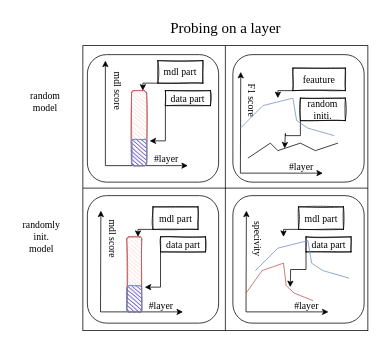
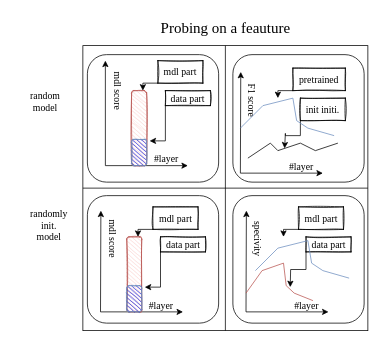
  <mxCell id="0" />
  <mxCell id="1" parent="0" />
  <mxCell id="2" value="" style="group" vertex="1" connectable="0" parent="1"><mxGeometry x="20" y="20" width="470" height="420" as="geometry" /></mxCell>
  <mxCell id="3" value="" style="whiteSpace=wrap;html=1;aspect=fixed;" vertex="1" parent="2"><mxGeometry x="90" y="40" width="380" height="380" as="geometry" /></mxCell>
  <mxCell id="4" value="" style="endArrow=none;html=1;rounded=0;entryX=0.5;entryY=0;entryDx=0;entryDy=0;exitX=0.5;exitY=1;exitDx=0;exitDy=0;" edge="1" parent="2" source="3" target="3"><mxGeometry width="50" height="50" relative="1" as="geometry"><mxPoint x="190" y="280" as="sourcePoint" /><mxPoint x="240" y="230" as="targetPoint" /></mxGeometry></mxCell>
  <mxCell id="5" value="" style="endArrow=none;html=1;rounded=0;exitX=0;exitY=0.5;exitDx=0;exitDy=0;entryX=1;entryY=0.5;entryDx=0;entryDy=0;" edge="1" parent="2" source="3" target="3"><mxGeometry width="50" height="50" relative="1" as="geometry"><mxPoint x="190" y="280" as="sourcePoint" /><mxPoint x="240" y="230" as="targetPoint" /></mxGeometry></mxCell>
  <mxCell id="6" value="" style="rounded=1;whiteSpace=wrap;html=1;" vertex="1" parent="2"><mxGeometry x="96" y="52" width="175" height="170" as="geometry" /></mxCell>
  <mxCell id="7" value="" style="rounded=1;whiteSpace=wrap;html=1;" vertex="1" parent="2"><mxGeometry x="96" y="240" width="175" height="170" as="geometry" /></mxCell>
- <mxCell id="8" value="Probing on a layer" style="text;html=1;strokeColor=none;fillColor=none;align=center;verticalAlign=middle;whiteSpace=wrap;rounded=0;fontSize=20;fontFamily=Comic Sans MS;" vertex="1" parent="2"><mxGeometry x="157.5" width="245" height="30" as="geometry" /></mxCell>
+ <mxCell id="8" value="Probing on a feauture" style="text;html=1;strokeColor=none;fillColor=none;align=center;verticalAlign=middle;whiteSpace=wrap;rounded=0;fontSize=20;fontFamily=Comic Sans MS;" vertex="1" parent="2"><mxGeometry x="157.5" width="245" height="30" as="geometry" /></mxCell>
  <mxCell id="9" value="" style="group" vertex="1" connectable="0" parent="2"><mxGeometry x="120" y="60" width="140" height="140" as="geometry" /></mxCell>
  <mxCell id="10" value="" style="endArrow=classic;html=1;rounded=0;fontFamily=Comic Sans MS;fontSize=20;entryX=0.137;entryY=0.047;entryDx=0;entryDy=0;entryPerimeter=0;" edge="1" parent="9" target="6"><mxGeometry width="50" height="50" relative="1" as="geometry"><mxPoint y="140" as="sourcePoint" /><mxPoint x="50" y="112" as="targetPoint" /></mxGeometry></mxCell>
  <mxCell id="11" value="&lt;font style=&quot;font-size: 13px&quot;&gt;mdl score&lt;/font&gt;" style="edgeLabel;html=1;align=center;verticalAlign=middle;resizable=0;points=[];fontSize=20;fontFamily=Comic Sans MS;rotation=90;" vertex="1" connectable="0" parent="10"><mxGeometry x="-0.2" y="-1" relative="1" as="geometry"><mxPoint x="19" y="-44" as="offset" /></mxGeometry></mxCell>
  <mxCell id="12" value="" style="endArrow=classic;html=1;rounded=0;fontFamily=Comic Sans MS;fontSize=20;" edge="1" parent="9"><mxGeometry width="50" height="50" relative="1" as="geometry"><mxPoint y="140" as="sourcePoint" /><mxPoint x="110" y="140" as="targetPoint" /></mxGeometry></mxCell>
  <mxCell id="13" value="#layer" style="edgeLabel;html=1;align=center;verticalAlign=middle;resizable=0;points=[];fontSize=13;fontFamily=Comic Sans MS;" vertex="1" connectable="0" parent="12"><mxGeometry x="-0.436" relative="1" as="geometry"><mxPoint x="49" y="-10" as="offset" /></mxGeometry></mxCell>
  <mxCell id="14" value="" style="rounded=1;whiteSpace=wrap;html=1;fontFamily=Comic Sans MS;fontSize=13;rotation=90;sketch=1;fillColor=#f8cecc;strokeColor=#b85450;" vertex="1" parent="9"><mxGeometry x="-5" y="80" width="100" height="20" as="geometry" /></mxCell>
  <mxCell id="15" value="" style="rounded=1;whiteSpace=wrap;html=1;fontFamily=Comic Sans MS;fontSize=13;rotation=90;sketch=1;fillColor=#0000CC;strokeColor=#6c8ebf;strokeWidth=1;" vertex="1" parent="9"><mxGeometry x="27.5" y="112.5" width="35" height="20" as="geometry" /></mxCell>
  <mxCell id="16" value="mdl part" style="text;html=1;strokeColor=default;fillColor=none;align=center;verticalAlign=middle;whiteSpace=wrap;rounded=0;sketch=1;fontFamily=Comic Sans MS;fontSize=13;" vertex="1" parent="9"><mxGeometry x="70" width="60" height="30" as="geometry" /></mxCell>
  <mxCell id="17" value="data part" style="text;html=1;strokeColor=default;fillColor=none;align=center;verticalAlign=middle;whiteSpace=wrap;rounded=0;sketch=1;fontFamily=Comic Sans MS;fontSize=13;" vertex="1" parent="9"><mxGeometry x="80" y="40" width="60" height="20" as="geometry" /></mxCell>
  <mxCell id="18" style="edgeStyle=orthogonalEdgeStyle;rounded=0;orthogonalLoop=1;jettySize=auto;html=1;exitX=0;exitY=1;exitDx=0;exitDy=0;entryX=0;entryY=0.25;entryDx=0;entryDy=0;fontFamily=Comic Sans MS;fontSize=13;" edge="1" parent="9" source="16" target="14"><mxGeometry relative="1" as="geometry" /></mxCell>
  <mxCell id="19" style="edgeStyle=orthogonalEdgeStyle;rounded=0;orthogonalLoop=1;jettySize=auto;html=1;exitX=0;exitY=1;exitDx=0;exitDy=0;entryX=0.67;entryY=-0.2;entryDx=0;entryDy=0;entryPerimeter=0;fontFamily=Comic Sans MS;fontSize=13;" edge="1" parent="9" source="17" target="14"><mxGeometry relative="1" as="geometry" /></mxCell>
  <mxCell id="20" value="" style="group" vertex="1" connectable="0" parent="2"><mxGeometry x="113.5" y="255" width="140" height="140" as="geometry" /></mxCell>
  <mxCell id="21" value="" style="endArrow=classic;html=1;rounded=0;fontFamily=Comic Sans MS;fontSize=20;" edge="1" parent="20"><mxGeometry width="50" height="50" relative="1" as="geometry"><mxPoint y="140" as="sourcePoint" /><mxPoint x="0.5" y="5" as="targetPoint" /></mxGeometry></mxCell>
  <mxCell id="22" value="&lt;font style=&quot;font-size: 13px&quot;&gt;mdl score&lt;/font&gt;" style="edgeLabel;html=1;align=center;verticalAlign=middle;resizable=0;points=[];fontSize=20;fontFamily=Comic Sans MS;rotation=90;" vertex="1" connectable="0" parent="21"><mxGeometry x="-0.2" y="-1" relative="1" as="geometry"><mxPoint x="19" y="-44" as="offset" /></mxGeometry></mxCell>
  <mxCell id="23" value="" style="endArrow=classic;html=1;rounded=0;fontFamily=Comic Sans MS;fontSize=20;" edge="1" parent="20"><mxGeometry width="50" height="50" relative="1" as="geometry"><mxPoint y="140" as="sourcePoint" /><mxPoint x="110" y="140" as="targetPoint" /></mxGeometry></mxCell>
  <mxCell id="24" value="#layer" style="edgeLabel;html=1;align=center;verticalAlign=middle;resizable=0;points=[];fontSize=13;fontFamily=Comic Sans MS;" vertex="1" connectable="0" parent="23"><mxGeometry x="-0.436" relative="1" as="geometry"><mxPoint x="49" y="-10" as="offset" /></mxGeometry></mxCell>
  <mxCell id="25" value="" style="rounded=1;whiteSpace=wrap;html=1;fontFamily=Comic Sans MS;fontSize=13;rotation=90;sketch=1;fillColor=#f8cecc;strokeColor=#b85450;" vertex="1" parent="20"><mxGeometry x="-5" y="80" width="100" height="20" as="geometry" /></mxCell>
  <mxCell id="26" value="" style="rounded=1;whiteSpace=wrap;html=1;fontFamily=Comic Sans MS;fontSize=13;rotation=90;sketch=1;fillColor=#0000CC;strokeColor=#6c8ebf;strokeWidth=1;" vertex="1" parent="20"><mxGeometry x="27.5" y="112.5" width="35" height="20" as="geometry" /></mxCell>
  <mxCell id="27" value="mdl part" style="text;html=1;strokeColor=default;fillColor=none;align=center;verticalAlign=middle;whiteSpace=wrap;rounded=0;sketch=1;fontFamily=Comic Sans MS;fontSize=13;" vertex="1" parent="20"><mxGeometry x="70" width="60" height="30" as="geometry" /></mxCell>
  <mxCell id="28" value="data part" style="text;html=1;strokeColor=default;fillColor=none;align=center;verticalAlign=middle;whiteSpace=wrap;rounded=0;sketch=1;fontFamily=Comic Sans MS;fontSize=13;" vertex="1" parent="20"><mxGeometry x="80" y="40" width="60" height="20" as="geometry" /></mxCell>
  <mxCell id="29" style="edgeStyle=orthogonalEdgeStyle;rounded=0;orthogonalLoop=1;jettySize=auto;html=1;exitX=0;exitY=1;exitDx=0;exitDy=0;entryX=0;entryY=0.25;entryDx=0;entryDy=0;fontFamily=Comic Sans MS;fontSize=13;" edge="1" parent="20" source="27" target="25"><mxGeometry relative="1" as="geometry" /></mxCell>
  <mxCell id="30" style="edgeStyle=orthogonalEdgeStyle;rounded=0;orthogonalLoop=1;jettySize=auto;html=1;exitX=0;exitY=1;exitDx=0;exitDy=0;entryX=0.67;entryY=-0.2;entryDx=0;entryDy=0;entryPerimeter=0;fontFamily=Comic Sans MS;fontSize=13;" edge="1" parent="20" source="28" target="25"><mxGeometry relative="1" as="geometry" /></mxCell>
  <mxCell id="31" value="random model" style="text;html=1;strokeColor=none;fillColor=none;align=center;verticalAlign=middle;whiteSpace=wrap;rounded=0;sketch=1;fontFamily=Comic Sans MS;fontSize=13;" vertex="1" parent="2"><mxGeometry x="10" y="100" width="60" height="30" as="geometry" /></mxCell>
- <mxCell id="32" value="randomly&lt;br&gt;init.&lt;br&gt;model" style="text;html=1;strokeColor=none;fillColor=none;align=center;verticalAlign=middle;whiteSpace=wrap;rounded=0;sketch=1;fontFamily=Comic Sans MS;fontSize=13;" vertex="1" parent="2"><mxGeometry y="270" width="70" height="50" as="geometry" /></mxCell>
+ <mxCell id="32" value="randomly&lt;br&gt;init.&lt;br&gt;model" style="text;html=1;strokeColor=none;fillColor=none;align=center;verticalAlign=middle;whiteSpace=wrap;rounded=0;sketch=1;fontFamily=Comic Sans MS;fontSize=13;" vertex="1" parent="2"><mxGeometry x="10" y="255" width="70" height="50" as="geometry" /></mxCell>
  <mxCell id="33" value="" style="group" vertex="1" connectable="0" parent="2"><mxGeometry x="290" y="52" width="175" height="170" as="geometry" /></mxCell>
  <mxCell id="34" value="" style="rounded=1;whiteSpace=wrap;html=1;" vertex="1" parent="33"><mxGeometry width="175" height="170" as="geometry" /></mxCell>
  <mxCell id="35" value="" style="group" vertex="1" connectable="0" parent="33"><mxGeometry x="10" y="18" width="140" height="140" as="geometry" /></mxCell>
  <mxCell id="36" value="" style="endArrow=classic;html=1;rounded=0;fontFamily=Comic Sans MS;fontSize=20;" edge="1" parent="35"><mxGeometry width="50" height="50" relative="1" as="geometry"><mxPoint y="140" as="sourcePoint" /><mxPoint x="0.5" y="5" as="targetPoint" /></mxGeometry></mxCell>
  <mxCell id="37" value="&lt;font style=&quot;font-size: 13px&quot;&gt;F1 score&lt;/font&gt;" style="edgeLabel;html=1;align=center;verticalAlign=middle;resizable=0;points=[];fontSize=20;fontFamily=Comic Sans MS;rotation=90;" vertex="1" connectable="0" parent="36"><mxGeometry x="-0.2" y="-1" relative="1" as="geometry"><mxPoint x="19" y="-44" as="offset" /></mxGeometry></mxCell>
  <mxCell id="38" value="" style="endArrow=classic;html=1;rounded=0;fontFamily=Comic Sans MS;fontSize=20;" edge="1" parent="35"><mxGeometry width="50" height="50" relative="1" as="geometry"><mxPoint y="140" as="sourcePoint" /><mxPoint x="110" y="140" as="targetPoint" /></mxGeometry></mxCell>
  <mxCell id="39" value="#layer" style="edgeLabel;html=1;align=center;verticalAlign=middle;resizable=0;points=[];fontSize=13;fontFamily=Comic Sans MS;" vertex="1" connectable="0" parent="38"><mxGeometry x="-0.436" relative="1" as="geometry"><mxPoint x="49" y="-10" as="offset" /></mxGeometry></mxCell>
- <mxCell id="40" value="feauture" style="text;html=1;strokeColor=default;fillColor=none;align=center;verticalAlign=middle;whiteSpace=wrap;rounded=0;sketch=1;fontFamily=Comic Sans MS;fontSize=13;" vertex="1" parent="35"><mxGeometry x="70" width="70" height="30" as="geometry" /></mxCell>
- <mxCell id="41" value="random initi." style="text;html=1;strokeColor=default;fillColor=none;align=center;verticalAlign=middle;whiteSpace=wrap;rounded=0;sketch=1;fontFamily=Comic Sans MS;fontSize=13;" vertex="1" parent="35"><mxGeometry x="80" y="40" width="60" height="30" as="geometry" /></mxCell>
+ <mxCell id="40" value="pretrained" style="text;html=1;strokeColor=default;fillColor=none;align=center;verticalAlign=middle;whiteSpace=wrap;rounded=0;sketch=1;fontFamily=Comic Sans MS;fontSize=13;" vertex="1" parent="35"><mxGeometry x="70" width="70" height="30" as="geometry" /></mxCell>
+ <mxCell id="41" value="init initi." style="text;html=1;strokeColor=default;fillColor=none;align=center;verticalAlign=middle;whiteSpace=wrap;rounded=0;sketch=1;fontFamily=Comic Sans MS;fontSize=13;" vertex="1" parent="35"><mxGeometry x="80" y="40" width="60" height="30" as="geometry" /></mxCell>
  <mxCell id="42" style="edgeStyle=orthogonalEdgeStyle;rounded=0;orthogonalLoop=1;jettySize=auto;html=1;exitX=0;exitY=1;exitDx=0;exitDy=0;entryX=0;entryY=0.25;entryDx=0;entryDy=0;fontFamily=Comic Sans MS;fontSize=13;" edge="1" parent="35" source="40"><mxGeometry relative="1" as="geometry"><mxPoint x="50" y="40" as="targetPoint" /></mxGeometry></mxCell>
  <mxCell id="43" style="edgeStyle=orthogonalEdgeStyle;rounded=0;orthogonalLoop=1;jettySize=auto;html=1;exitX=0;exitY=1;exitDx=0;exitDy=0;entryX=0.67;entryY=-0.2;entryDx=0;entryDy=0;entryPerimeter=0;fontFamily=Comic Sans MS;fontSize=13;" edge="1" parent="35" source="41"><mxGeometry relative="1" as="geometry"><mxPoint x="59" y="107" as="targetPoint" /></mxGeometry></mxCell>
  <mxCell id="44" value="" style="group" vertex="1" connectable="0" parent="35"><mxGeometry y="40" width="140" height="50" as="geometry" /></mxCell>
  <mxCell id="45" value="" style="endArrow=none;html=1;rounded=0;fontFamily=Comic Sans MS;fontSize=13;fillColor=#dae8fc;strokeColor=#6c8ebf;" edge="1" parent="44"><mxGeometry width="50" height="50" relative="1" as="geometry"><mxPoint y="40" as="sourcePoint" /><mxPoint x="30" y="10" as="targetPoint" /></mxGeometry></mxCell>
  <mxCell id="46" value="" style="endArrow=none;html=1;rounded=0;fontFamily=Comic Sans MS;fontSize=13;fillColor=#dae8fc;strokeColor=#6c8ebf;" edge="1" parent="44"><mxGeometry width="50" height="50" relative="1" as="geometry"><mxPoint x="30" y="10" as="sourcePoint" /><mxPoint x="70" as="targetPoint" /></mxGeometry></mxCell>
  <mxCell id="47" value="" style="endArrow=none;html=1;rounded=0;fontFamily=Comic Sans MS;fontSize=13;fillColor=#dae8fc;strokeColor=#6c8ebf;" edge="1" parent="44"><mxGeometry width="50" height="50" relative="1" as="geometry"><mxPoint x="90" y="40" as="sourcePoint" /><mxPoint x="125" y="50" as="targetPoint" /></mxGeometry></mxCell>
  <mxCell id="48" value="" style="endArrow=none;html=1;rounded=0;fontFamily=Comic Sans MS;fontSize=13;fillColor=#dae8fc;strokeColor=#6c8ebf;" edge="1" parent="44"><mxGeometry width="50" height="50" relative="1" as="geometry"><mxPoint x="70" as="sourcePoint" /><mxPoint x="90" y="40" as="targetPoint" /><Array as="points"><mxPoint x="75" y="30" /></Array></mxGeometry></mxCell>
  <mxCell id="49" value="" style="group" vertex="1" connectable="0" parent="33"><mxGeometry x="20" y="118" width="120" height="20" as="geometry" /></mxCell>
  <mxCell id="50" value="" style="endArrow=none;html=1;rounded=0;fontFamily=Comic Sans MS;fontSize=13;" edge="1" parent="49"><mxGeometry width="50" height="50" relative="1" as="geometry"><mxPoint x="40" y="10" as="sourcePoint" /><mxPoint x="70" as="targetPoint" /></mxGeometry></mxCell>
  <mxCell id="51" value="" style="group" vertex="1" connectable="0" parent="49"><mxGeometry width="120" height="20" as="geometry" /></mxCell>
  <mxCell id="52" value="" style="endArrow=none;html=1;rounded=0;fontFamily=Comic Sans MS;fontSize=13;" edge="1" parent="51"><mxGeometry width="50" height="50" relative="1" as="geometry"><mxPoint y="20" as="sourcePoint" /><mxPoint x="30" as="targetPoint" /></mxGeometry></mxCell>
  <mxCell id="53" value="" style="endArrow=none;html=1;rounded=0;fontFamily=Comic Sans MS;fontSize=13;" edge="1" parent="51"><mxGeometry width="50" height="50" relative="1" as="geometry"><mxPoint x="90" y="10" as="sourcePoint" /><mxPoint x="120" as="targetPoint" /></mxGeometry></mxCell>
  <mxCell id="54" value="" style="endArrow=none;html=1;rounded=0;fontFamily=Comic Sans MS;fontSize=13;" edge="1" parent="51"><mxGeometry width="50" height="50" relative="1" as="geometry"><mxPoint x="40" y="10" as="sourcePoint" /><mxPoint x="30" as="targetPoint" /></mxGeometry></mxCell>
  <mxCell id="55" value="" style="endArrow=none;html=1;rounded=0;fontFamily=Comic Sans MS;fontSize=13;" edge="1" parent="51"><mxGeometry width="50" height="50" relative="1" as="geometry"><mxPoint x="70" as="sourcePoint" /><mxPoint x="90" y="10" as="targetPoint" /></mxGeometry></mxCell>
  <mxCell id="56" value="" style="group" vertex="1" connectable="0" parent="2"><mxGeometry x="290" y="240" width="175" height="170" as="geometry" /></mxCell>
  <mxCell id="57" value="" style="rounded=1;whiteSpace=wrap;html=1;" vertex="1" parent="56"><mxGeometry width="175" height="170" as="geometry" /></mxCell>
  <mxCell id="58" value="" style="group" vertex="1" connectable="0" parent="56"><mxGeometry x="17.5" y="15" width="152.5" height="140" as="geometry" /></mxCell>
  <mxCell id="59" value="" style="endArrow=classic;html=1;rounded=0;fontFamily=Comic Sans MS;fontSize=20;" edge="1" parent="58"><mxGeometry width="50" height="50" relative="1" as="geometry"><mxPoint y="140" as="sourcePoint" /><mxPoint x="0.5" y="5" as="targetPoint" /></mxGeometry></mxCell>
  <mxCell id="60" value="&lt;font style=&quot;font-size: 13px&quot;&gt;specivity&lt;br&gt;&lt;/font&gt;" style="edgeLabel;html=1;align=center;verticalAlign=middle;resizable=0;points=[];fontSize=20;fontFamily=Comic Sans MS;rotation=90;" vertex="1" connectable="0" parent="59"><mxGeometry x="-0.2" y="-1" relative="1" as="geometry"><mxPoint x="19" y="-44" as="offset" /></mxGeometry></mxCell>
  <mxCell id="61" value="" style="endArrow=classic;html=1;rounded=0;fontFamily=Comic Sans MS;fontSize=20;" edge="1" parent="58"><mxGeometry width="50" height="50" relative="1" as="geometry"><mxPoint y="140" as="sourcePoint" /><mxPoint x="110" y="140" as="targetPoint" /></mxGeometry></mxCell>
  <mxCell id="62" value="#layer" style="edgeLabel;html=1;align=center;verticalAlign=middle;resizable=0;points=[];fontSize=13;fontFamily=Comic Sans MS;" vertex="1" connectable="0" parent="61"><mxGeometry x="-0.436" relative="1" as="geometry"><mxPoint x="49" y="-10" as="offset" /></mxGeometry></mxCell>
  <mxCell id="63" value="mdl part" style="text;html=1;strokeColor=default;fillColor=none;align=center;verticalAlign=middle;whiteSpace=wrap;rounded=0;sketch=1;fontFamily=Comic Sans MS;fontSize=13;" vertex="1" parent="58"><mxGeometry x="70" width="60" height="30" as="geometry" /></mxCell>
  <mxCell id="64" value="data part" style="text;html=1;strokeColor=default;fillColor=none;align=center;verticalAlign=middle;whiteSpace=wrap;rounded=0;sketch=1;fontFamily=Comic Sans MS;fontSize=13;" vertex="1" parent="58"><mxGeometry x="80" y="40" width="60" height="20" as="geometry" /></mxCell>
  <mxCell id="65" style="edgeStyle=orthogonalEdgeStyle;rounded=0;orthogonalLoop=1;jettySize=auto;html=1;exitX=0;exitY=1;exitDx=0;exitDy=0;entryX=0;entryY=0.25;entryDx=0;entryDy=0;fontFamily=Comic Sans MS;fontSize=13;" edge="1" parent="58" source="63"><mxGeometry relative="1" as="geometry"><mxPoint x="50" y="40" as="targetPoint" /></mxGeometry></mxCell>
  <mxCell id="66" style="edgeStyle=orthogonalEdgeStyle;rounded=0;orthogonalLoop=1;jettySize=auto;html=1;exitX=0;exitY=1;exitDx=0;exitDy=0;entryX=0.67;entryY=-0.2;entryDx=0;entryDy=0;entryPerimeter=0;fontFamily=Comic Sans MS;fontSize=13;" edge="1" parent="58" source="64"><mxGeometry relative="1" as="geometry"><mxPoint x="59" y="107" as="targetPoint" /></mxGeometry></mxCell>
  <mxCell id="67" value="" style="group" vertex="1" connectable="0" parent="58"><mxGeometry x="12.5" y="45" width="140" height="50" as="geometry" /></mxCell>
  <mxCell id="68" value="" style="endArrow=none;html=1;rounded=0;fontFamily=Comic Sans MS;fontSize=13;fillColor=#dae8fc;strokeColor=#6c8ebf;" edge="1" parent="67"><mxGeometry width="50" height="50" relative="1" as="geometry"><mxPoint y="40" as="sourcePoint" /><mxPoint x="30" y="10" as="targetPoint" /></mxGeometry></mxCell>
  <mxCell id="69" value="" style="endArrow=none;html=1;rounded=0;fontFamily=Comic Sans MS;fontSize=13;fillColor=#dae8fc;strokeColor=#6c8ebf;" edge="1" parent="67"><mxGeometry width="50" height="50" relative="1" as="geometry"><mxPoint x="30" y="10" as="sourcePoint" /><mxPoint x="70" as="targetPoint" /></mxGeometry></mxCell>
  <mxCell id="70" value="" style="endArrow=none;html=1;rounded=0;fontFamily=Comic Sans MS;fontSize=13;fillColor=#dae8fc;strokeColor=#6c8ebf;" edge="1" parent="67"><mxGeometry width="50" height="50" relative="1" as="geometry"><mxPoint x="90" y="40" as="sourcePoint" /><mxPoint x="125" y="50" as="targetPoint" /></mxGeometry></mxCell>
  <mxCell id="71" value="" style="endArrow=none;html=1;rounded=0;fontFamily=Comic Sans MS;fontSize=13;fillColor=#dae8fc;strokeColor=#6c8ebf;" edge="1" parent="67"><mxGeometry width="50" height="50" relative="1" as="geometry"><mxPoint x="70" as="sourcePoint" /><mxPoint x="90" y="40" as="targetPoint" /><Array as="points"><mxPoint x="75" y="30" /></Array></mxGeometry></mxCell>
  <mxCell id="72" value="" style="group" vertex="1" connectable="0" parent="56"><mxGeometry x="17.5" y="90" width="100" height="50" as="geometry" /></mxCell>
  <mxCell id="73" value="" style="endArrow=none;html=1;rounded=0;fontFamily=Comic Sans MS;fontSize=13;fillColor=#f8cecc;strokeColor=#b85450;" edge="1" parent="72"><mxGeometry width="50" height="50" relative="1" as="geometry"><mxPoint y="40" as="sourcePoint" /><mxPoint x="21.429" y="10" as="targetPoint" /></mxGeometry></mxCell>
  <mxCell id="74" value="" style="endArrow=none;html=1;rounded=0;fontFamily=Comic Sans MS;fontSize=13;fillColor=#f8cecc;strokeColor=#b85450;" edge="1" parent="72"><mxGeometry width="50" height="50" relative="1" as="geometry"><mxPoint x="21.429" y="10" as="sourcePoint" /><mxPoint x="50" as="targetPoint" /></mxGeometry></mxCell>
  <mxCell id="75" value="" style="endArrow=none;html=1;rounded=0;fontFamily=Comic Sans MS;fontSize=13;fillColor=#f8cecc;strokeColor=#b85450;" edge="1" parent="72"><mxGeometry width="50" height="50" relative="1" as="geometry"><mxPoint x="64.286" y="40" as="sourcePoint" /><mxPoint x="89.286" y="50" as="targetPoint" /></mxGeometry></mxCell>
  <mxCell id="76" value="" style="endArrow=none;html=1;rounded=0;fontFamily=Comic Sans MS;fontSize=13;fillColor=#f8cecc;strokeColor=#b85450;" edge="1" parent="72"><mxGeometry width="50" height="50" relative="1" as="geometry"><mxPoint x="50" as="sourcePoint" /><mxPoint x="64.286" y="40" as="targetPoint" /><Array as="points"><mxPoint x="53.571" y="30" /></Array></mxGeometry></mxCell>
